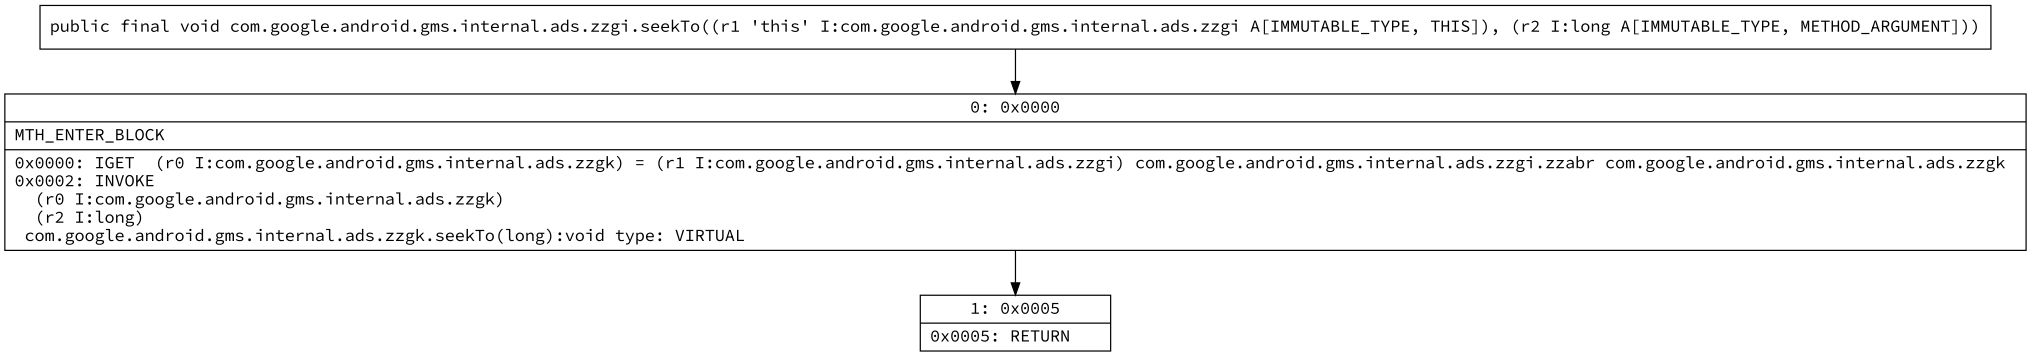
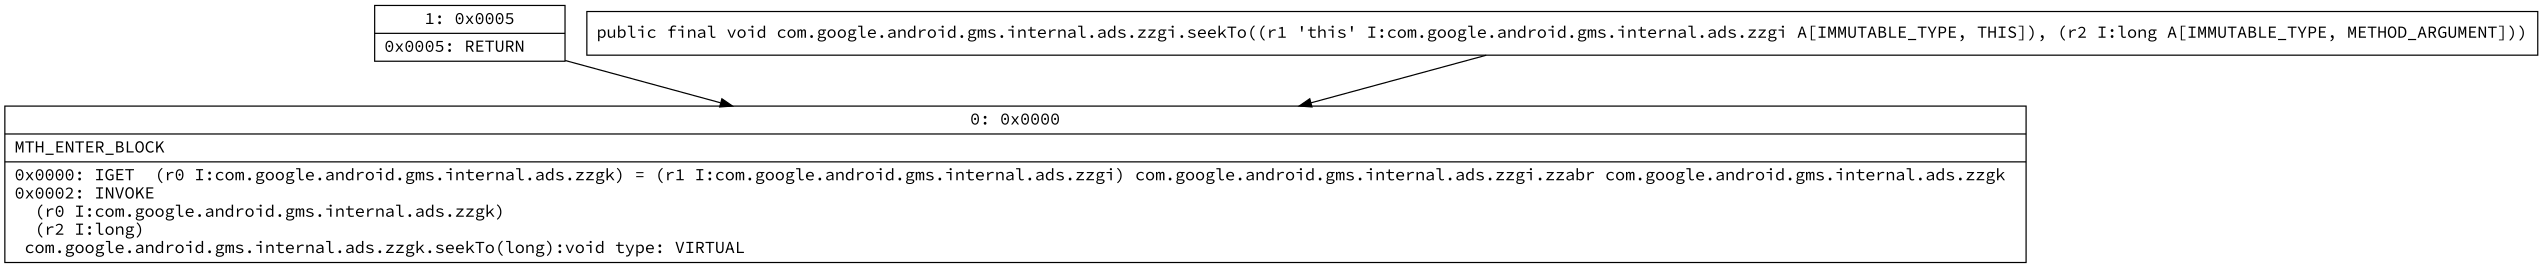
  digraph {
    fontname="Source Code Pro"
    node [shape=record fontname="Source Code Pro"]
    edge [fontname="Source Code Pro"]
    n1 [label="{0\:\ 0x0000|MTH_ENTER_BLOCK\l|0x0000: IGET  (r0 I:com.google.android.gms.internal.ads.zzgk) = (r1 I:com.google.android.gms.internal.ads.zzgi) com.google.android.gms.internal.ads.zzgi.zzabr com.google.android.gms.internal.ads.zzgk \l0x0002: INVOKE  \l  (r0 I:com.google.android.gms.internal.ads.zzgk)\l  (r2 I:long)\l com.google.android.gms.internal.ads.zzgk.seekTo(long):void type: VIRTUAL \l}"]
    n2 [label="{1\:\ 0x0005|0x0005: RETURN   \l}"]
    n3 [label="{public final void com.google.android.gms.internal.ads.zzgi.seekTo((r1 'this' I:com.google.android.gms.internal.ads.zzgi A[IMMUTABLE_TYPE, THIS]), (r2 I:long A[IMMUTABLE_TYPE, METHOD_ARGUMENT])) }"]
-   n1 -> n2
+   n2 -> n1
    n3 -> n1
  }
